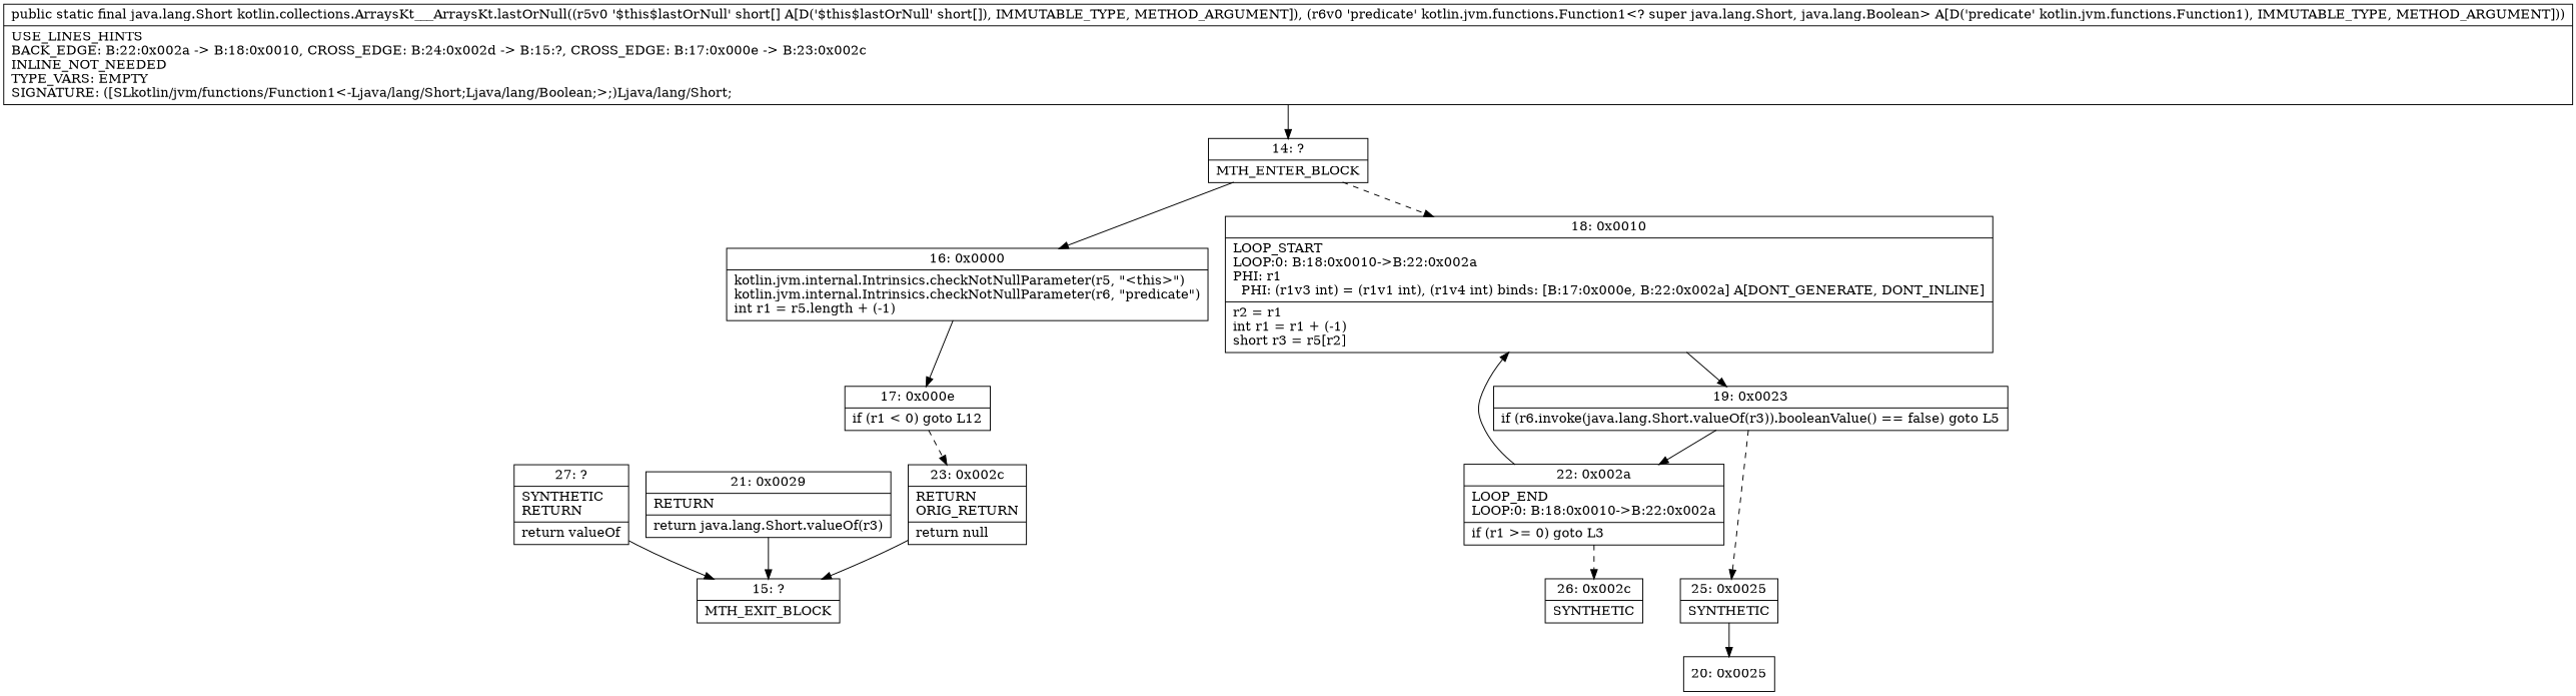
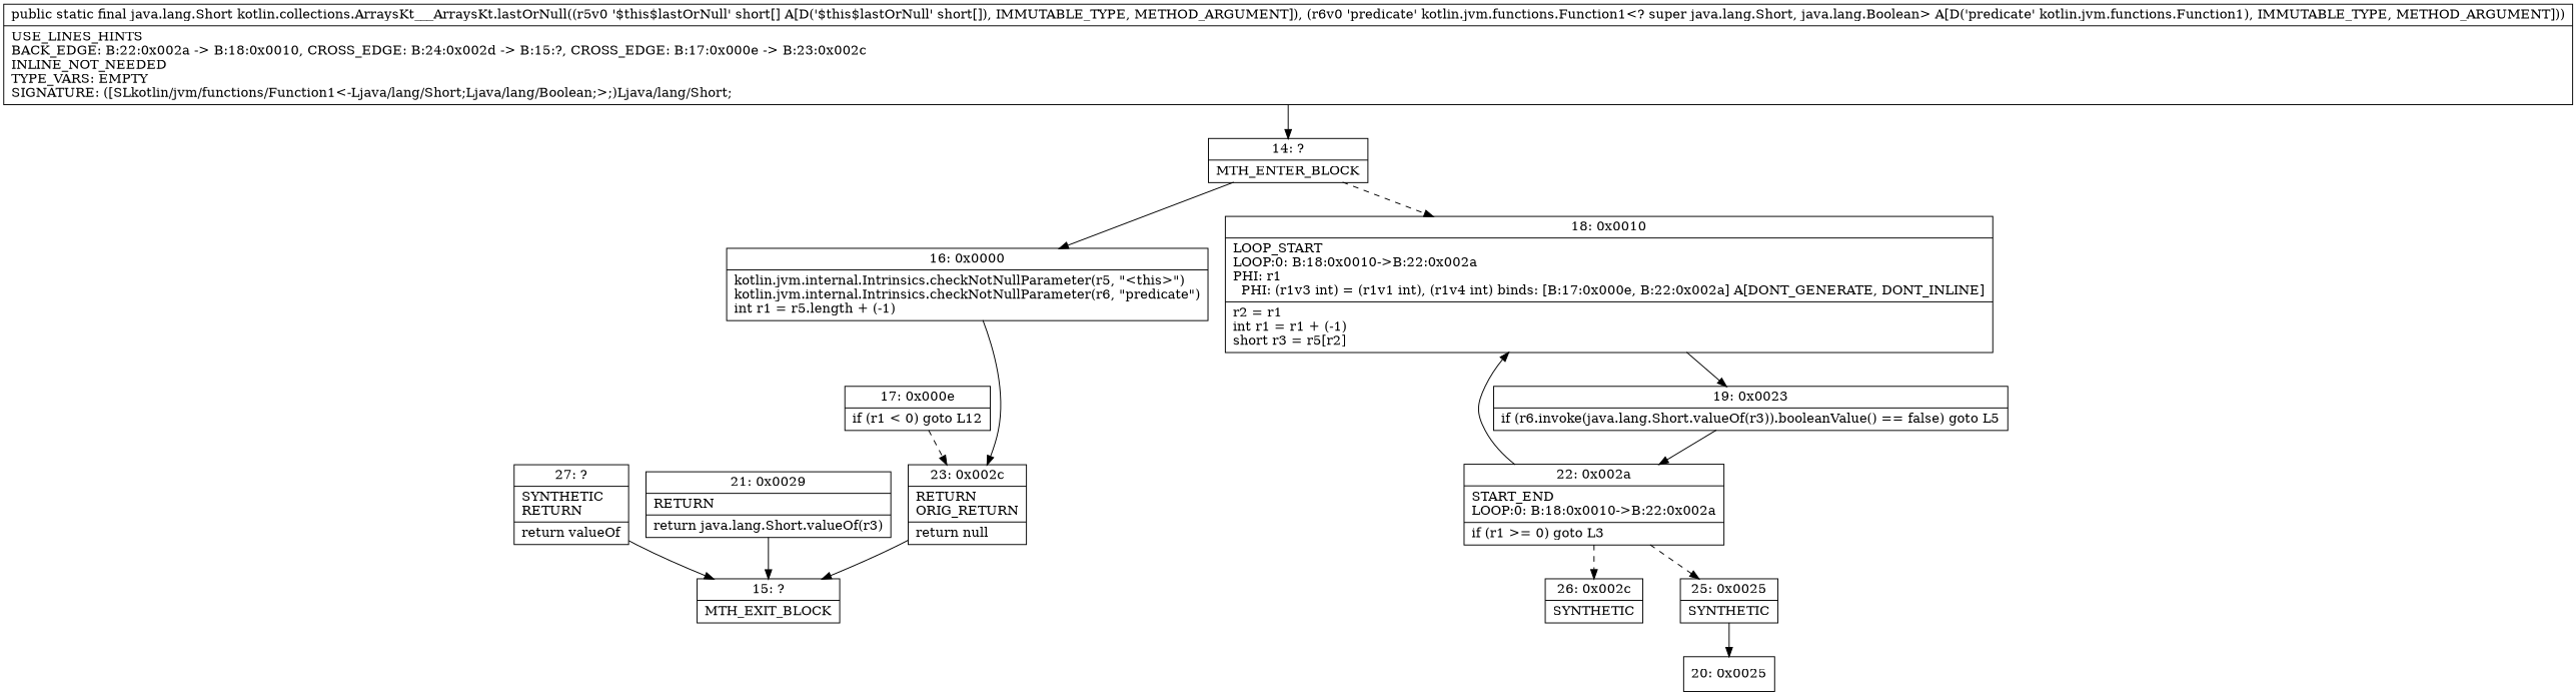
  digraph {
    node [shape=record]
    n1 [label="{14\:\ ?|MTH_ENTER_BLOCK\l}"]
    n2 [label="{16\:\ 0x0000|kotlin.jvm.internal.Intrinsics.checkNotNullParameter(r5, \"\<this\>\")\lkotlin.jvm.internal.Intrinsics.checkNotNullParameter(r6, \"predicate\")\lint r1 = r5.length + (\-1)\l}"]
    n3 [label="{18\:\ 0x0010|LOOP_START\lLOOP:0: B:18:0x0010\-\>B:22:0x002a\lPHI: r1 \l  PHI: (r1v3 int) = (r1v1 int), (r1v4 int) binds: [B:17:0x000e, B:22:0x002a] A[DONT_GENERATE, DONT_INLINE]\l|r2 = r1\lint r1 = r1 + (\-1)\lshort r3 = r5[r2]\l}"]
    n4 [label="{17\:\ 0x000e|if (r1 \< 0) goto L12\l}"]
    n5 [label="{23\:\ 0x002c|RETURN\lORIG_RETURN\l|return null\l}"]
    n6 [label="{19\:\ 0x0023|if (r6.invoke(java.lang.Short.valueOf(r3)).booleanValue() == false) goto L5\l}"]
    n7 [label="{15\:\ ?|MTH_EXIT_BLOCK\l}"]
-   n8 [label="{22\:\ 0x002a|LOOP_END\lLOOP:0: B:18:0x0010\-\>B:22:0x002a\l|if (r1 \>= 0) goto L3\l}"]
+   n8 [label="{22\:\ 0x002a|START_END\lLOOP:0: B:18:0x0010\-\>B:22:0x002a\l|if (r1 \>= 0) goto L3\l}"]
    n9 [label="{25\:\ 0x0025|SYNTHETIC\l}"]
    n10 [label="{26\:\ 0x002c|SYNTHETIC\l}"]
    n11 [label="{20\:\ 0x0025}"]
    n12 [label="{27\:\ ?|SYNTHETIC\lRETURN\l|return valueOf\l}"]
    n13 [label="{21\:\ 0x0029|RETURN\l|return java.lang.Short.valueOf(r3)\l}"]
    n14 [label="{public static final java.lang.Short kotlin.collections.ArraysKt___ArraysKt.lastOrNull((r5v0 '$this$lastOrNull' short[] A[D('$this$lastOrNull' short[]), IMMUTABLE_TYPE, METHOD_ARGUMENT]), (r6v0 'predicate' kotlin.jvm.functions.Function1\<? super java.lang.Short, java.lang.Boolean\> A[D('predicate' kotlin.jvm.functions.Function1), IMMUTABLE_TYPE, METHOD_ARGUMENT]))  | USE_LINES_HINTS\lBACK_EDGE: B:22:0x002a \-\> B:18:0x0010, CROSS_EDGE: B:24:0x002d \-\> B:15:?, CROSS_EDGE: B:17:0x000e \-\> B:23:0x002c\lINLINE_NOT_NEEDED\lTYPE_VARS: EMPTY\lSIGNATURE: ([SLkotlin\/jvm\/functions\/Function1\<\-Ljava\/lang\/Short;Ljava\/lang\/Boolean;\>;)Ljava\/lang\/Short;\l}"]
    n1 -> n2
    n1 -> n3 [style=dashed]
-   n2 -> n4
+   n2 -> n5
    n3 -> n6
    n4 -> n5 [style=dashed]
    n5 -> n7
    n6 -> n8
-   n6 -> n9 [style=dashed]
+   n8 -> n9 [style=dashed]
    n8 -> n3
    n8 -> n10 [style=dashed]
    n9 -> n11
    n12 -> n7
    n13 -> n7
    n14 -> n1
  }
